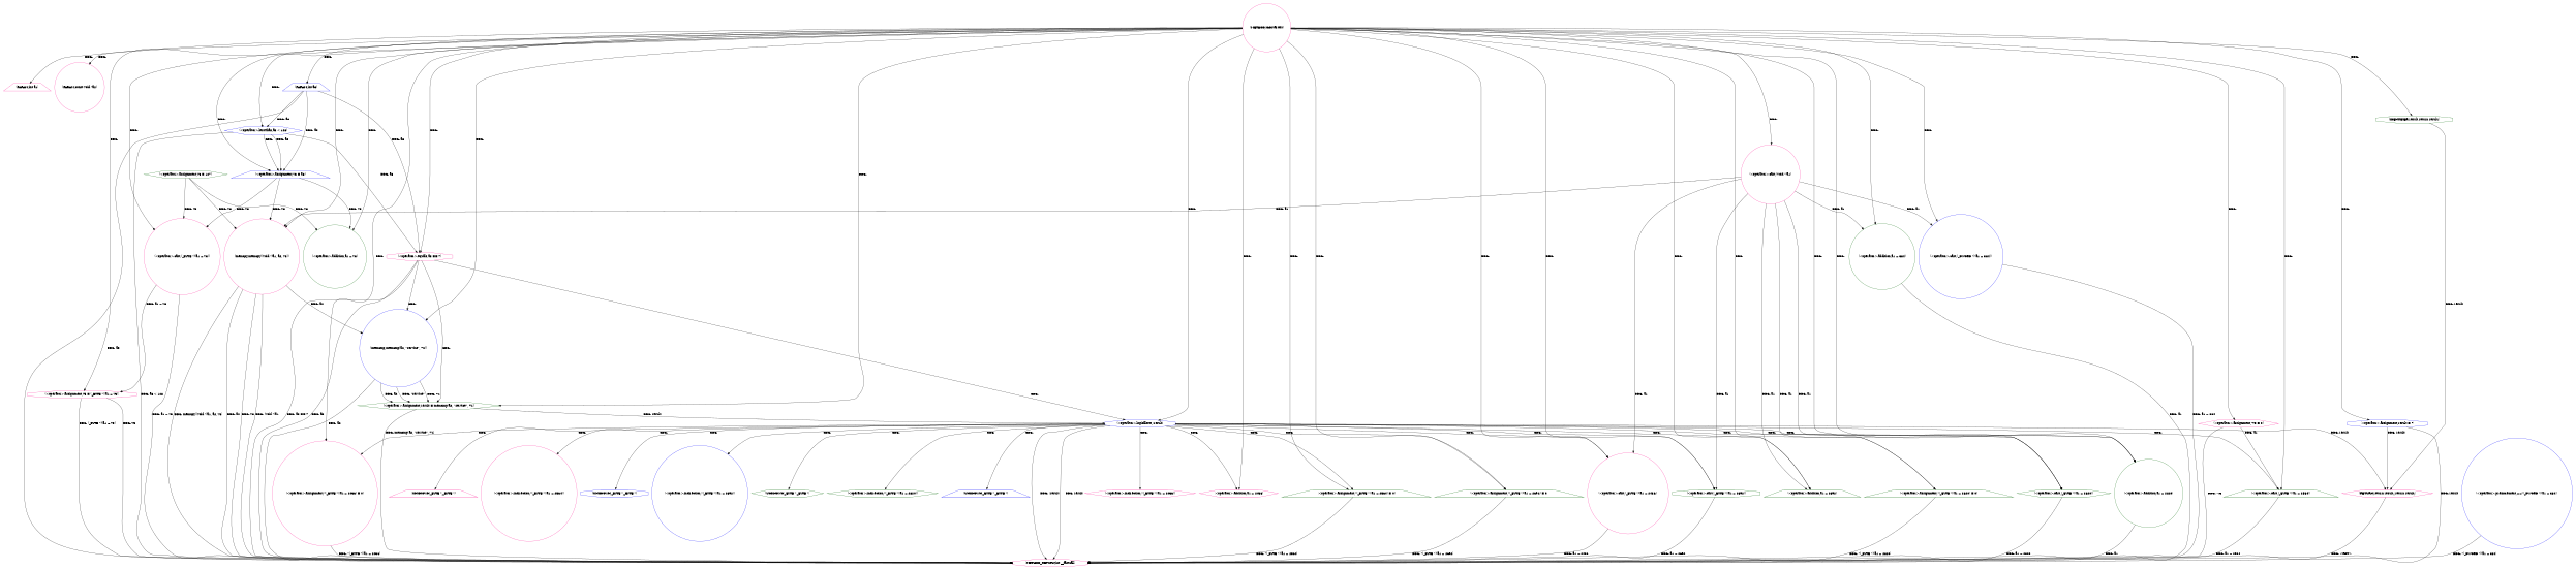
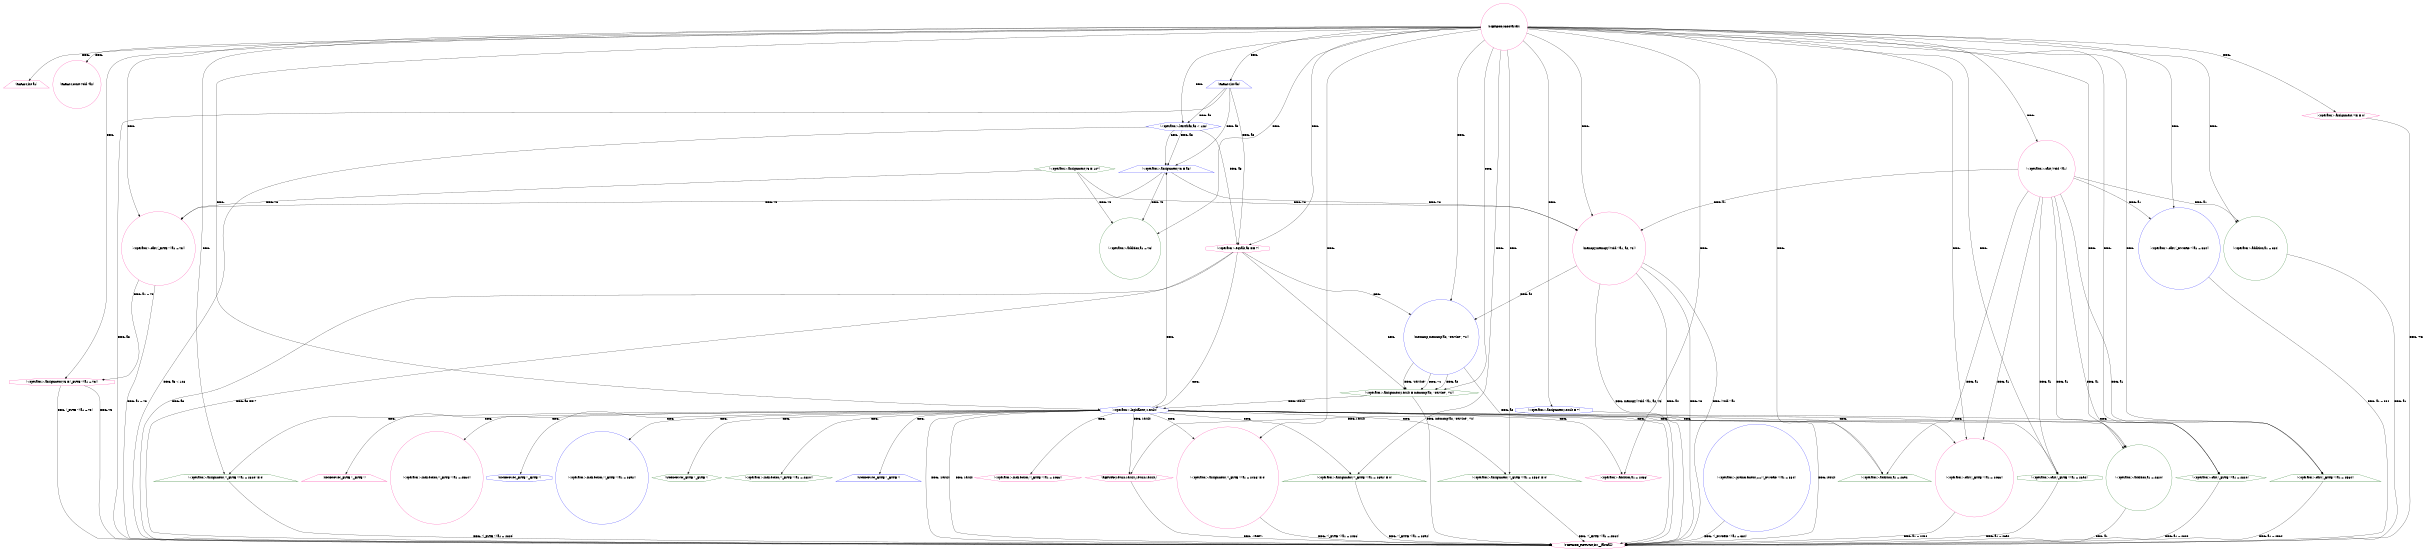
  digraph {
    node [color=deeppink shape=circle]
    edge [arrowhead=normal]
    n1 [label="(METHOD,IGDstartelt)"]
    n2 [label="(PARAM,int a1)" shape=trapezium]
    n3 [label="(PARAM,const void *a2)"]
    n4 [color=blue label="(PARAM,int a3)" shape=trapezium]
    n5 [color=blue label="(<operator>.lessThan,a3 < 128)" shape=hexagon]
    n6 [color=blue label="(<operator>.assignment,v3 = a3)" shape=trapezium]
    n7 [label="(<operator>.assignment,v5 = (_BYTE *)(a1 + v3))" shape=octagon]
    n8 [label="(<operator>.cast,(_BYTE *)(a1 + v3))"]
    n9 [color=darkgreen label="(<operator>.addition,a1 + v3)"]
    n10 [label="(memcpy,memcpy((void *)a1, a2, v3))"]
    n11 [label="(<operator>.cast,(void *)a1)"]
    n12 [label="(<operator>.assignment,*v5 = 0)" shape=hexagon]
    n13 [color=blue label="(<operator>.cast,(_DWORD *)(a1 + 384))"]
    n14 [color=darkgreen label="(<operator>.addition,a1 + 384)"]
    n15 [color=blue label="(<operator>.assignment,result = 7)" shape=octagon]
    n16 [label="(<operator>.equals,a3 == 7)" shape=octagon]
    n17 [color=darkgreen label="(<operator>.assignment,result = memcmp(a2, \"service\", 7u))" shape=hexagon]
    n18 [color=blue label="(memcmp,memcmp(a2, \"service\", 7u))"]
    n19 [color=blue label="(<operator>.logicalNot,!result)" shape=octagon]
    n20 [label="(<operator>.assignment,*(_BYTE *)(a1 + 2436) = 0)"]
    n21 [label="(<operator>.cast,(_BYTE *)(a1 + 2436))"]
    n22 [label="(<operator>.addition,a1 + 2436)" shape=hexagon]
    n23 [color=darkgreen label="(<operator>.assignment,*(_BYTE *)(a1 + 2564) = 0)" shape=trapezium]
    n24 [color=darkgreen label="(<operator>.cast,(_BYTE *)(a1 + 2564))" shape=trapezium]
    n25 [color=darkgreen label="(<operator>.assignment,*(_BYTE *)(a1 + 2692) = 0)" shape=trapezium]
    n26 [color=darkgreen label="(<operator>.cast,(_BYTE *)(a1 + 2692))" shape=octagon]
    n27 [color=darkgreen label="(<operator>.addition,a1 + 2692)" shape=trapezium]
    n28 [color=darkgreen label="(<operator>.assignment,*(_BYTE *)(a1 + 2820) = 0)" shape=trapezium]
    n29 [color=darkgreen label="(<operator>.cast,(_BYTE *)(a1 + 2820))" shape=hexagon]
    n30 [color=darkgreen label="(<operator>.addition,a1 + 2820)"]
-   n31 [color=darkgreen label="(IDENTIFIER,result,return result;)" shape=octagon]
    n32 [label="(METHOD_RETURN,int __fastcall)" shape=octagon]
    n33 [color=darkgreen label="(<operator>.assignment,v3 = 127)" shape=hexagon]
    n34 [label="(RETURN,return result;,return result;)" shape=hexagon]
    n35 [label="(<operator>.indirection,*(_BYTE *)(a1 + 2436))" shape=hexagon]
    n36 [label="(UNKNOWN,_BYTE *,_BYTE *)" shape=trapezium]
    n37 [label="(<operator>.indirection,*(_BYTE *)(a1 + 2564))"]
    n38 [color=blue label="(UNKNOWN,_BYTE *,_BYTE *)" shape=octagon]
    n39 [color=blue label="(<operator>.indirection,*(_BYTE *)(a1 + 2692))"]
    n40 [color=darkgreen label="(UNKNOWN,_BYTE *,_BYTE *)" shape=hexagon]
    n41 [color=darkgreen label="(<operator>.indirection,*(_BYTE *)(a1 + 2820))" shape=hexagon]
    n42 [color=blue label="(UNKNOWN,_BYTE *,_BYTE *)" shape=trapezium]
    n43 [color=blue label="(<operator>.preIncrement,++*(_DWORD *)(a1 + 384))"]
    n1 -> n2 [label="DDG: "]
    n1 -> n3 [arrowhead=diamond label="DDG: "]
    n1 -> n4 [arrowhead=diamond label="DDG: "]
    n1 -> n5 [arrowhead=diamond label="DDG: "]
-   n1 -> n6 [arrowhead=diamond label="DDG: "]
+   n19 -> n6 [arrowhead=diamond label="DDG: "]
    n1 -> n7 [arrowhead=diamond label="DDG: "]
    n1 -> n8 [arrowhead=diamond label="DDG: "]
    n1 -> n9 [label="DDG: "]
    n1 -> n10 [arrowhead=diamond label="DDG: "]
    n1 -> n11 [label="DDG: "]
    n1 -> n12 [label="DDG: "]
    n1 -> n13 [label="DDG: "]
    n1 -> n14 [arrowhead=diamond label="DDG: "]
    n1 -> n15 [label="DDG: "]
    n1 -> n16 [label="DDG: "]
    n1 -> n17 [label="DDG: "]
    n1 -> n18 [arrowhead=diamond label="DDG: "]
    n1 -> n19 [label="DDG: "]
    n1 -> n20 [arrowhead=diamond label="DDG: "]
    n1 -> n21 [label="DDG: "]
    n1 -> n22 [label="DDG: "]
    n1 -> n23 [label="DDG: "]
    n1 -> n24 [arrowhead=diamond label="DDG: "]
    n1 -> n25 [label="DDG: "]
    n1 -> n26 [arrowhead=diamond label="DDG: "]
    n1 -> n27 [label="DDG: "]
    n1 -> n28 [label="DDG: "]
    n1 -> n29 [arrowhead=diamond label="DDG: "]
    n1 -> n30 [arrowhead=diamond label="DDG: "]
-   n1 -> n31 [label="DDG: "]
    n4 -> n5 [label="DDG: a3"]
    n4 -> n6 [label="DDG: a3"]
    n4 -> n16 [label="DDG: a3"]
    n4 -> n32 [arrowhead=diamond label="DDG: a3"]
    n5 -> n6 [arrowhead=diamond label="DDG: a3"]
    n5 -> n6 [arrowhead=diamond label="CDG: "]
    n5 -> n16 [label="DDG: a3"]
    n5 -> n32 [arrowhead=diamond label="DDG: a3 < 128"]
    n6 -> n8 [arrowhead=diamond label="DDG: v3"]
    n6 -> n9 [label="DDG: v3"]
    n6 -> n10 [arrowhead=diamond label="DDG: v3"]
    n7 -> n32 [label="DDG: (_BYTE *)(a1 + v3)"]
    n7 -> n32 [label="DDG: v5"]
    n8 -> n7 [arrowhead=diamond label="DDG: a1 + v3"]
    n8 -> n32 [arrowhead=diamond label="DDG: a1 + v3"]
    n10 -> n18 [arrowhead=diamond label="DDG: a2"]
    n10 -> n32 [arrowhead=diamond label="DDG: a2"]
    n10 -> n32 [arrowhead=diamond label="DDG: v3"]
    n10 -> n32 [arrowhead=diamond label="DDG: (void *)a1"]
    n10 -> n32 [arrowhead=diamond label="DDG: memcpy((void *)a1, a2, v3)"]
    n11 -> n10 [arrowhead=diamond label="DDG: a1"]
    n11 -> n13 [label="DDG: a1"]
    n11 -> n14 [arrowhead=diamond label="DDG: a1"]
    n11 -> n21 [label="DDG: a1"]
-   n12 -> n24 [label="DDG: a1"]
+   n11 -> n24 [label="DDG: a1"]
    n11 -> n26 [label="DDG: a1"]
    n11 -> n27 [label="DDG: a1"]
    n11 -> n29 [arrowhead=diamond label="DDG: a1"]
    n11 -> n30 [arrowhead=diamond label="DDG: a1"]
    n12 -> n32 [label="DDG: *v5"]
    n13 -> n32 [arrowhead=diamond label="DDG: a1 + 384"]
    n14 -> n32 [label="DDG: a1"]
    n15 -> n32 [label="DDG: result"]
    n15 -> n34 [label="DDG: result"]
    n16 -> n17 [arrowhead=diamond label="CDG: "]
    n16 -> n18 [label="CDG: "]
    n16 -> n19 [label="CDG: "]
    n16 -> n32 [arrowhead=diamond label="DDG: a3 == 7"]
    n16 -> n32 [label="DDG: a3"]
    n17 -> n19 [label="DDG: result"]
    n17 -> n32 [arrowhead=diamond label="DDG: memcmp(a2, \"service\", 7u)"]
    n18 -> n17 [arrowhead=diamond label="DDG: a2"]
    n18 -> n17 [arrowhead=diamond label="DDG: \"service\""]
    n18 -> n17 [arrowhead=diamond label="DDG: 7u"]
    n18 -> n32 [label="DDG: a2"]
    n19 -> n20 [label="CDG: "]
    n19 -> n21 [label="CDG: "]
    n19 -> n22 [arrowhead=diamond label="CDG: "]
    n19 -> n23 [arrowhead=diamond label="CDG: "]
    n19 -> n24 [label="CDG: "]
    n19 -> n25 [arrowhead=diamond label="CDG: "]
    n19 -> n26 [label="CDG: "]
    n19 -> n27 [label="CDG: "]
    n19 -> n28 [label="CDG: "]
    n19 -> n29 [arrowhead=diamond label="CDG: "]
    n19 -> n30 [arrowhead=diamond label="CDG: "]
    n19 -> n32 [label="DDG: !result"]
    n19 -> n32 [label="DDG: result"]
    n19 -> n34 [arrowhead=diamond label="DDG: result"]
    n19 -> n35 [label="CDG: "]
    n19 -> n36 [label="CDG: "]
    n19 -> n37 [label="CDG: "]
    n19 -> n38 [label="CDG: "]
    n19 -> n39 [arrowhead=diamond label="CDG: "]
    n19 -> n40 [label="CDG: "]
    n19 -> n41 [label="CDG: "]
    n19 -> n42 [label="CDG: "]
    n20 -> n32 [label="DDG: *(_BYTE *)(a1 + 2436)"]
    n21 -> n32 [arrowhead=diamond label="DDG: a1 + 2436"]
    n23 -> n32 [arrowhead=diamond label="DDG: *(_BYTE *)(a1 + 2564)"]
    n24 -> n32 [label="DDG: a1 + 2564"]
    n25 -> n32 [label="DDG: *(_BYTE *)(a1 + 2692)"]
    n26 -> n32 [arrowhead=diamond label="DDG: a1 + 2692"]
    n28 -> n32 [arrowhead=diamond label="DDG: *(_BYTE *)(a1 + 2820)"]
    n29 -> n32 [arrowhead=diamond label="DDG: a1 + 2820"]
    n30 -> n32 [label="DDG: a1"]
-   n31 -> n34 [arrowhead=diamond label="DDG: result"]
    n33 -> n8 [label="DDG: v3"]
    n33 -> n9 [arrowhead=diamond label="DDG: v3"]
    n33 -> n10 [arrowhead=diamond label="DDG: v3"]
    n34 -> n32 [arrowhead=diamond label="DDG: <RET>"]
    n43 -> n32 [arrowhead=diamond label="DDG: *(_DWORD *)(a1 + 384)"]
  }
